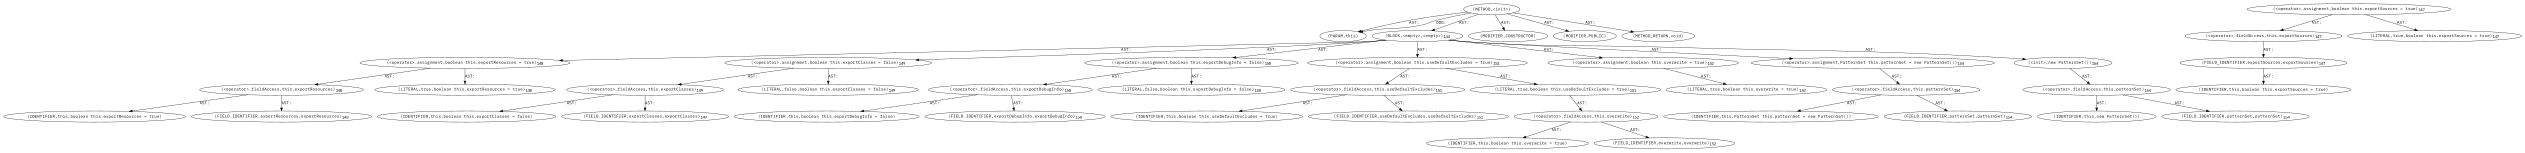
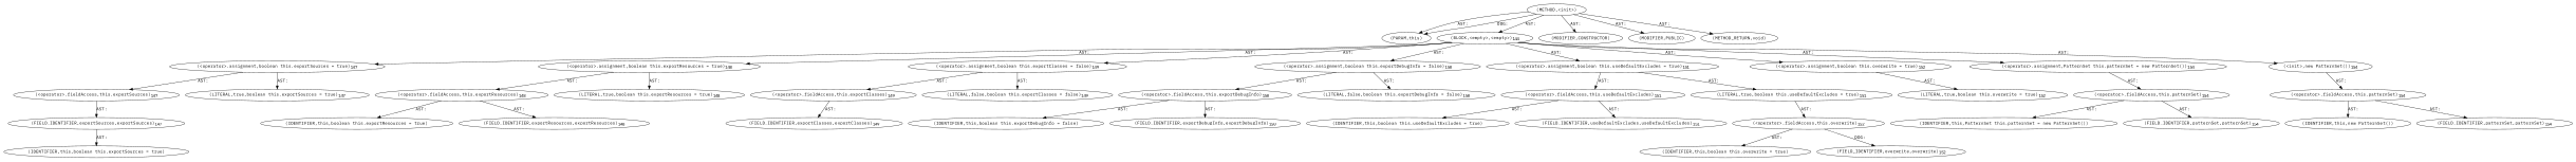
  digraph {
    fontname="IBM Plex Mono"
    node [fontname="IBM Plex Mono"]
    edge [fontname="IBM Plex Mono"]
    n1 [label=<(METHOD,&lt;init&gt;)>]
    n2 [label=<(PARAM,this)>]
    n3 [label=<(BLOCK,&lt;empty&gt;,&lt;empty&gt;)<SUB>144</SUB>>]
    n4 [label=<(MODIFIER,CONSTRUCTOR)>]
    n5 [label=<(MODIFIER,PUBLIC)>]
    n6 [label=<(METHOD_RETURN,void)>]
    n7 [label=<(&lt;operator&gt;.assignment,boolean this.exportSources = true)<SUB>147</SUB>>]
    n8 [label=<(&lt;operator&gt;.assignment,boolean this.exportResources = true)<SUB>148</SUB>>]
    n9 [label=<(&lt;operator&gt;.assignment,boolean this.exportClasses = false)<SUB>149</SUB>>]
    n10 [label=<(&lt;operator&gt;.assignment,boolean this.exportDebugInfo = false)<SUB>150</SUB>>]
    n11 [label=<(&lt;operator&gt;.assignment,boolean this.useDefaultExcludes = true)<SUB>151</SUB>>]
    n12 [label=<(&lt;operator&gt;.assignment,boolean this.overwrite = true)<SUB>152</SUB>>]
    n13 [label=<(&lt;operator&gt;.assignment,PatternSet this.patternSet = new PatternSet())<SUB>154</SUB>>]
    n14 [label=<(&lt;init&gt;,new PatternSet())<SUB>154</SUB>>]
    n15 [label=<(&lt;operator&gt;.fieldAccess,this.exportSources)<SUB>147</SUB>>]
    n16 [label=<(LITERAL,true,boolean this.exportSources = true)<SUB>147</SUB>>]
    n17 [label=<(&lt;operator&gt;.fieldAccess,this.exportResources)<SUB>148</SUB>>]
    n18 [label=<(LITERAL,true,boolean this.exportResources = true)<SUB>148</SUB>>]
    n19 [label=<(&lt;operator&gt;.fieldAccess,this.exportClasses)<SUB>149</SUB>>]
    n20 [label=<(LITERAL,false,boolean this.exportClasses = false)<SUB>149</SUB>>]
    n21 [label=<(&lt;operator&gt;.fieldAccess,this.exportDebugInfo)<SUB>150</SUB>>]
    n22 [label=<(LITERAL,false,boolean this.exportDebugInfo = false)<SUB>150</SUB>>]
    n23 [label=<(&lt;operator&gt;.fieldAccess,this.useDefaultExcludes)<SUB>151</SUB>>]
    n24 [label=<(LITERAL,true,boolean this.useDefaultExcludes = true)<SUB>151</SUB>>]
    n25 [label=<(LITERAL,true,boolean this.overwrite = true)<SUB>152</SUB>>]
    n26 [label=<(&lt;operator&gt;.fieldAccess,this.patternSet)<SUB>154</SUB>>]
    n27 [label=<(&lt;operator&gt;.fieldAccess,this.patternSet)<SUB>154</SUB>>]
    n28 [label=<(FIELD_IDENTIFIER,exportSources,exportSources)<SUB>147</SUB>>]
    n29 [label=<(IDENTIFIER,this,boolean this.exportSources = true)>]
    n30 [label=<(IDENTIFIER,this,boolean this.exportResources = true)>]
    n31 [label=<(FIELD_IDENTIFIER,exportResources,exportResources)<SUB>148</SUB>>]
-   n32 [label=<(IDENTIFIER,this,boolean this.exportClasses = false)>]
    n33 [label=<(FIELD_IDENTIFIER,exportClasses,exportClasses)<SUB>149</SUB>>]
    n34 [label=<(IDENTIFIER,this,boolean this.exportDebugInfo = false)>]
    n35 [label=<(FIELD_IDENTIFIER,exportDebugInfo,exportDebugInfo)<SUB>150</SUB>>]
    n36 [label=<(IDENTIFIER,this,boolean this.useDefaultExcludes = true)>]
    n37 [label=<(FIELD_IDENTIFIER,useDefaultExcludes,useDefaultExcludes)<SUB>151</SUB>>]
    n38 [label=<(&lt;operator&gt;.fieldAccess,this.overwrite)<SUB>152</SUB>>]
    n39 [label=<(IDENTIFIER,this,boolean this.overwrite = true)>]
    n40 [label=<(FIELD_IDENTIFIER,overwrite,overwrite)<SUB>152</SUB>>]
    n41 [label=<(IDENTIFIER,this,PatternSet this.patternSet = new PatternSet())>]
    n42 [label=<(FIELD_IDENTIFIER,patternSet,patternSet)<SUB>154</SUB>>]
    n43 [label=<(IDENTIFIER,this,new PatternSet())>]
    n44 [label=<(FIELD_IDENTIFIER,patternSet,patternSet)<SUB>154</SUB>>]
    n1 -> n2 [label="AST: "]
    n1 -> n2 [label="DDG: "]
    n1 -> n3 [label="AST: "]
    n1 -> n4 [label="AST: "]
    n1 -> n5 [label="AST: "]
    n1 -> n6 [label="AST: "]
+   n3 -> n7 [label="AST: "]
    n3 -> n8 [label="AST: "]
    n3 -> n9 [label="AST: "]
    n3 -> n10 [label="AST: "]
    n3 -> n11 [label="AST: "]
    n3 -> n12 [label="AST: "]
    n3 -> n13 [label="AST: "]
    n3 -> n14 [label="AST: "]
    n7 -> n15 [label="AST: "]
    n7 -> n16 [label="AST: "]
    n8 -> n17 [label="AST: "]
    n8 -> n18 [label="AST: "]
    n9 -> n19 [label="AST: "]
    n9 -> n20 [label="AST: "]
    n10 -> n21 [label="AST: "]
    n10 -> n22 [label="AST: "]
    n11 -> n23 [label="AST: "]
    n11 -> n24 [label="AST: "]
    n12 -> n25 [label="AST: "]
    n13 -> n26 [label="AST: "]
    n14 -> n27 [label="AST: "]
    n15 -> n28 [label="AST: "]
    n17 -> n30 [label="AST: "]
    n17 -> n31 [label="AST: "]
-   n19 -> n32 [label="AST: "]
    n19 -> n33 [label="AST: "]
    n21 -> n34 [label="AST: "]
    n21 -> n35 [label="AST: "]
    n23 -> n36 [label="AST: "]
    n23 -> n37 [label="AST: "]
    n24 -> n38 [label="AST: "]
    n26 -> n41 [label="AST: "]
    n26 -> n42 [label="AST: "]
    n27 -> n43 [label="AST: "]
    n27 -> n44 [label="AST: "]
    n28 -> n29 [label="AST: "]
    n38 -> n39 [label="AST: "]
-   n38 -> n40 [label="AST: "]
+   n38 -> n40 [label="DDG: "]
  }
